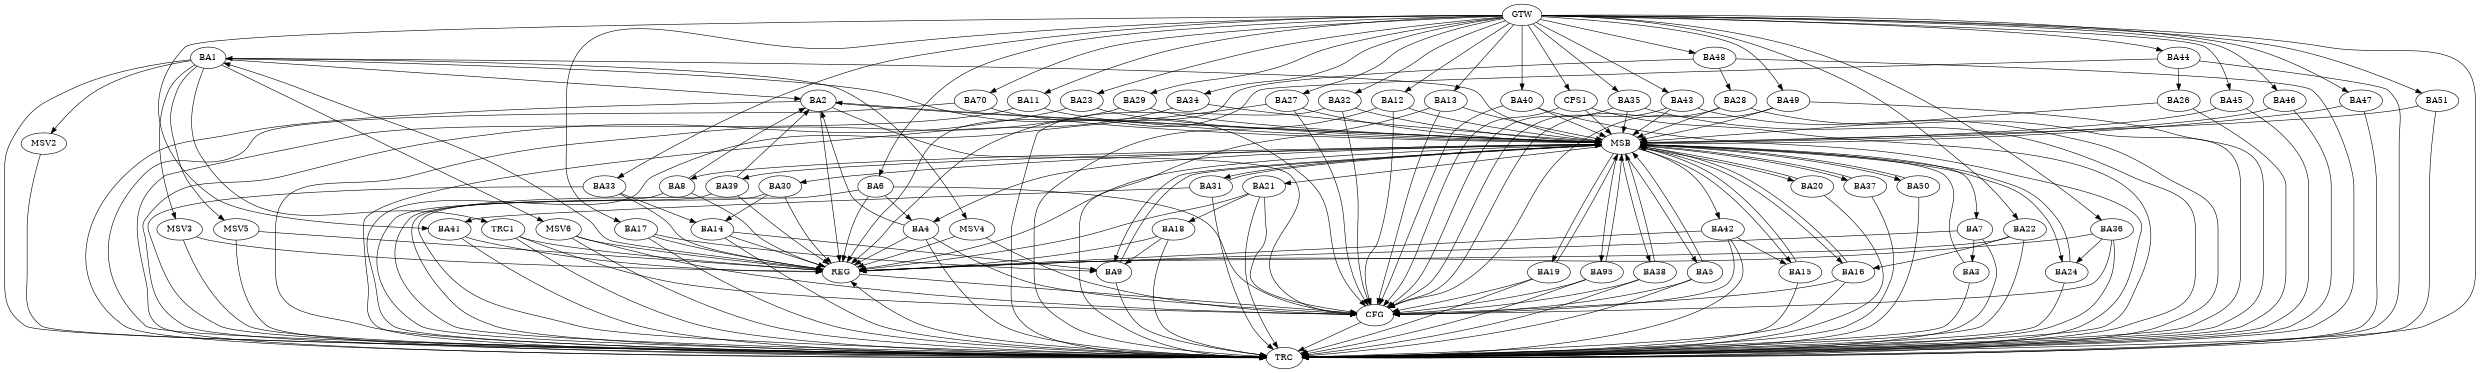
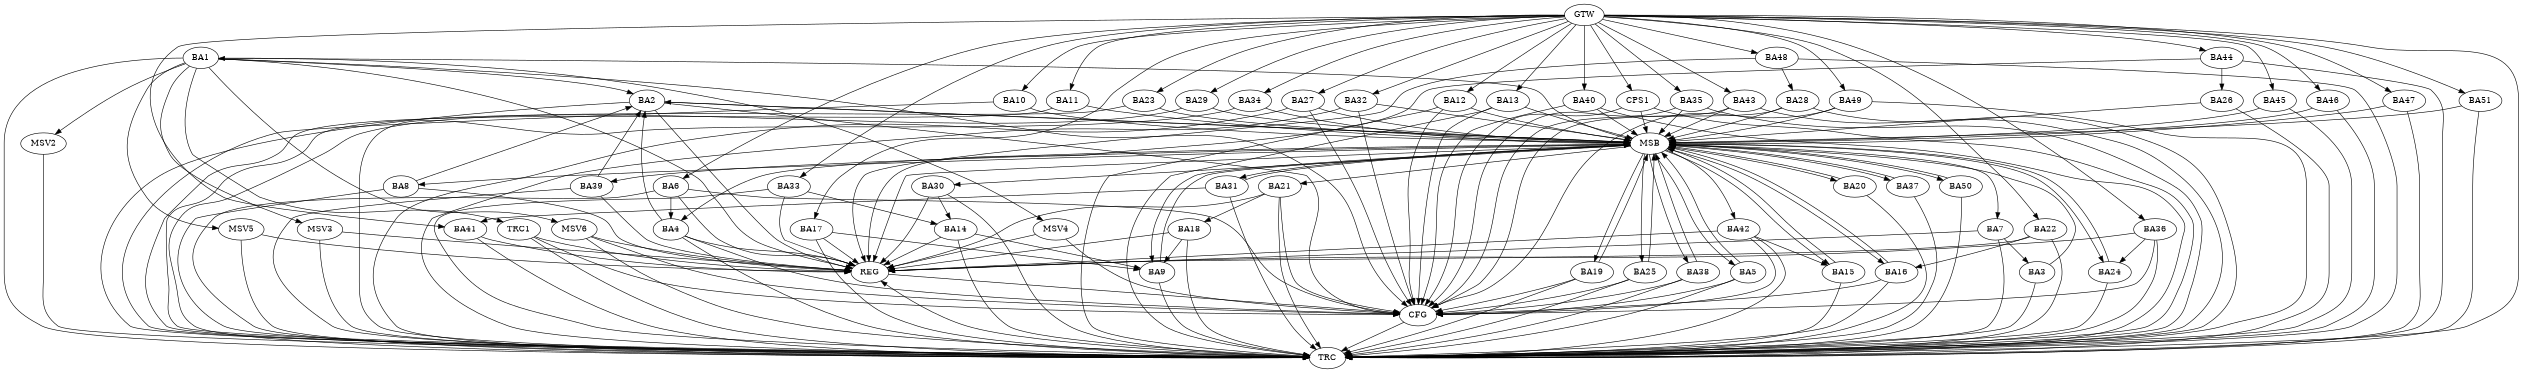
  strict digraph {
    n1 [label=BA1]
    n2 [label=BA2]
    n3 [label=REG]
    n4 [label=CFG]
    n5 [label=TRC]
    n6 [label=TRC1]
    n7 [label=MSV2]
    n8 [label=MSV3]
    n9 [label=MSV4]
    n10 [label=MSV5]
    n11 [label=MSV6]
    n12 [label=MSB]
    n13 [label=BA4]
    n14 [label=BA5]
    n15 [label=BA7]
    n16 [label=BA8]
    n17 [label=BA9]
    n18 [label=BA15]
    n19 [label=BA16]
    n20 [label=BA19]
    n21 [label=BA20]
    n22 [label=BA21]
    n23 [label=BA24]
-   n24 [label=BA95]
+   n24 [label=BA25]
    n25 [label=BA30]
    n26 [label=BA31]
    n27 [label=BA37]
    n28 [label=BA38]
    n29 [label=BA39]
    n30 [label=BA42]
    n31 [label=BA50]
    n32 [label=BA3]
    n33 [label=BA6]
-   n34 [label=BA70]
+   n34 [label=BA10]
    n35 [label=BA11]
    n36 [label=BA12]
    n37 [label=BA13]
    n38 [label=BA14]
    n39 [label=BA17]
    n40 [label=BA18]
    n41 [label=BA22]
    n42 [label=BA23]
    n43 [label=BA26]
    n44 [label=BA27]
    n45 [label=BA28]
    n46 [label=BA29]
    n47 [label=BA41]
    n48 [label=BA32]
    n49 [label=BA33]
    n50 [label=BA34]
    n51 [label=BA35]
    n52 [label=BA36]
    n53 [label=BA40]
    n54 [label=BA43]
    n55 [label=BA44]
    n56 [label=BA45]
    n57 [label=BA46]
    n58 [label=BA47]
    n59 [label=BA48]
    n60 [label=BA49]
    n61 [label=BA51]
    n62 [label=CPS1]
    n63 [label=GTW]
    n1 -> n2
-   n3 -> n1
+   n1 -> n3
    n1 -> n4
    n1 -> n5
    n1 -> n6
    n1 -> n7
    n1 -> n8
    n1 -> n9
    n1 -> n10
    n1 -> n11
    n2 -> n3
    n2 -> n4
    n2 -> n5
    n2 -> n12
    n3 -> n4
    n4 -> n5
    n5 -> n3
    n6 -> n3
    n6 -> n4
    n6 -> n5
    n7 -> n5
    n8 -> n3
    n8 -> n5
    n9 -> n3
    n9 -> n4
    n10 -> n3
    n10 -> n5
    n11 -> n3
    n11 -> n4
    n11 -> n5
    n12 -> n1
    n12 -> n2
    n12 -> n3
    n12 -> n13
    n12 -> n14
    n12 -> n15
    n12 -> n16
    n12 -> n17
    n12 -> n18
    n12 -> n19
    n12 -> n20
    n12 -> n21
    n12 -> n22
    n12 -> n23
    n12 -> n24
    n12 -> n25
    n12 -> n26
    n12 -> n27
    n12 -> n28
    n12 -> n29
    n12 -> n30
    n12 -> n31
    n13 -> n2
    n13 -> n3
    n13 -> n4
    n13 -> n5
    n14 -> n4
    n14 -> n5
    n14 -> n12
    n15 -> n3
    n15 -> n5
    n15 -> n32
    n16 -> n2
    n16 -> n3
    n16 -> n5
    n17 -> n5
    n17 -> n12
    n18 -> n5
    n18 -> n12
    n19 -> n4
    n19 -> n5
    n19 -> n12
    n20 -> n4
    n20 -> n5
    n20 -> n12
    n21 -> n5
    n21 -> n12
    n22 -> n3
    n22 -> n4
    n22 -> n5
    n22 -> n40
    n23 -> n5
    n23 -> n12
    n24 -> n4
    n24 -> n5
    n24 -> n12
    n25 -> n3
    n25 -> n5
    n25 -> n38
    n26 -> n5
    n26 -> n12
    n26 -> n47
    n27 -> n5
    n27 -> n12
    n28 -> n4
    n28 -> n5
    n28 -> n12
    n29 -> n2
    n29 -> n3
    n29 -> n5
    n30 -> n3
    n30 -> n4
    n30 -> n5
    n30 -> n18
    n31 -> n5
    n31 -> n12
    n32 -> n5
    n32 -> n12
    n33 -> n3
    n33 -> n4
    n33 -> n5
    n33 -> n13
    n34 -> n5
    n34 -> n12
    n35 -> n5
    n35 -> n12
    n36 -> n4
    n36 -> n5
    n36 -> n12
    n37 -> n4
    n37 -> n5
    n37 -> n12
    n38 -> n3
    n38 -> n5
    n38 -> n17
    n39 -> n3
    n39 -> n5
    n39 -> n17
    n40 -> n3
    n40 -> n5
    n40 -> n17
    n41 -> n3
    n41 -> n5
    n41 -> n19
    n42 -> n5
    n42 -> n12
    n43 -> n5
    n43 -> n12
    n44 -> n4
    n44 -> n5
    n44 -> n12
    n45 -> n4
    n45 -> n5
    n45 -> n12
    n46 -> n5
    n46 -> n12
    n47 -> n3
    n47 -> n5
    n48 -> n4
    n48 -> n5
    n48 -> n12
    n49 -> n3
    n49 -> n5
    n49 -> n38
    n50 -> n5
    n50 -> n12
    n51 -> n4
    n51 -> n5
    n51 -> n12
    n52 -> n3
    n52 -> n4
    n52 -> n5
    n52 -> n23
    n53 -> n4
    n53 -> n5
    n53 -> n12
    n54 -> n4
    n54 -> n5
    n54 -> n12
    n55 -> n3
    n55 -> n5
    n55 -> n43
    n56 -> n5
    n56 -> n12
    n57 -> n5
    n57 -> n12
    n58 -> n5
    n58 -> n12
    n59 -> n3
    n59 -> n5
    n59 -> n45
    n60 -> n4
    n60 -> n5
    n60 -> n12
    n61 -> n5
    n61 -> n12
    n62 -> n4
    n62 -> n5
    n62 -> n12
    n63 -> n5
    n63 -> n33
    n63 -> n34
    n63 -> n35
    n63 -> n36
    n63 -> n37
    n63 -> n39
    n63 -> n41
    n63 -> n42
    n63 -> n44
    n63 -> n46
    n63 -> n47
    n63 -> n48
    n63 -> n49
    n63 -> n50
    n63 -> n51
    n63 -> n52
    n63 -> n53
    n63 -> n54
    n63 -> n55
    n63 -> n56
    n63 -> n57
    n63 -> n58
    n63 -> n59
    n63 -> n60
    n63 -> n61
    n63 -> n62
  }
